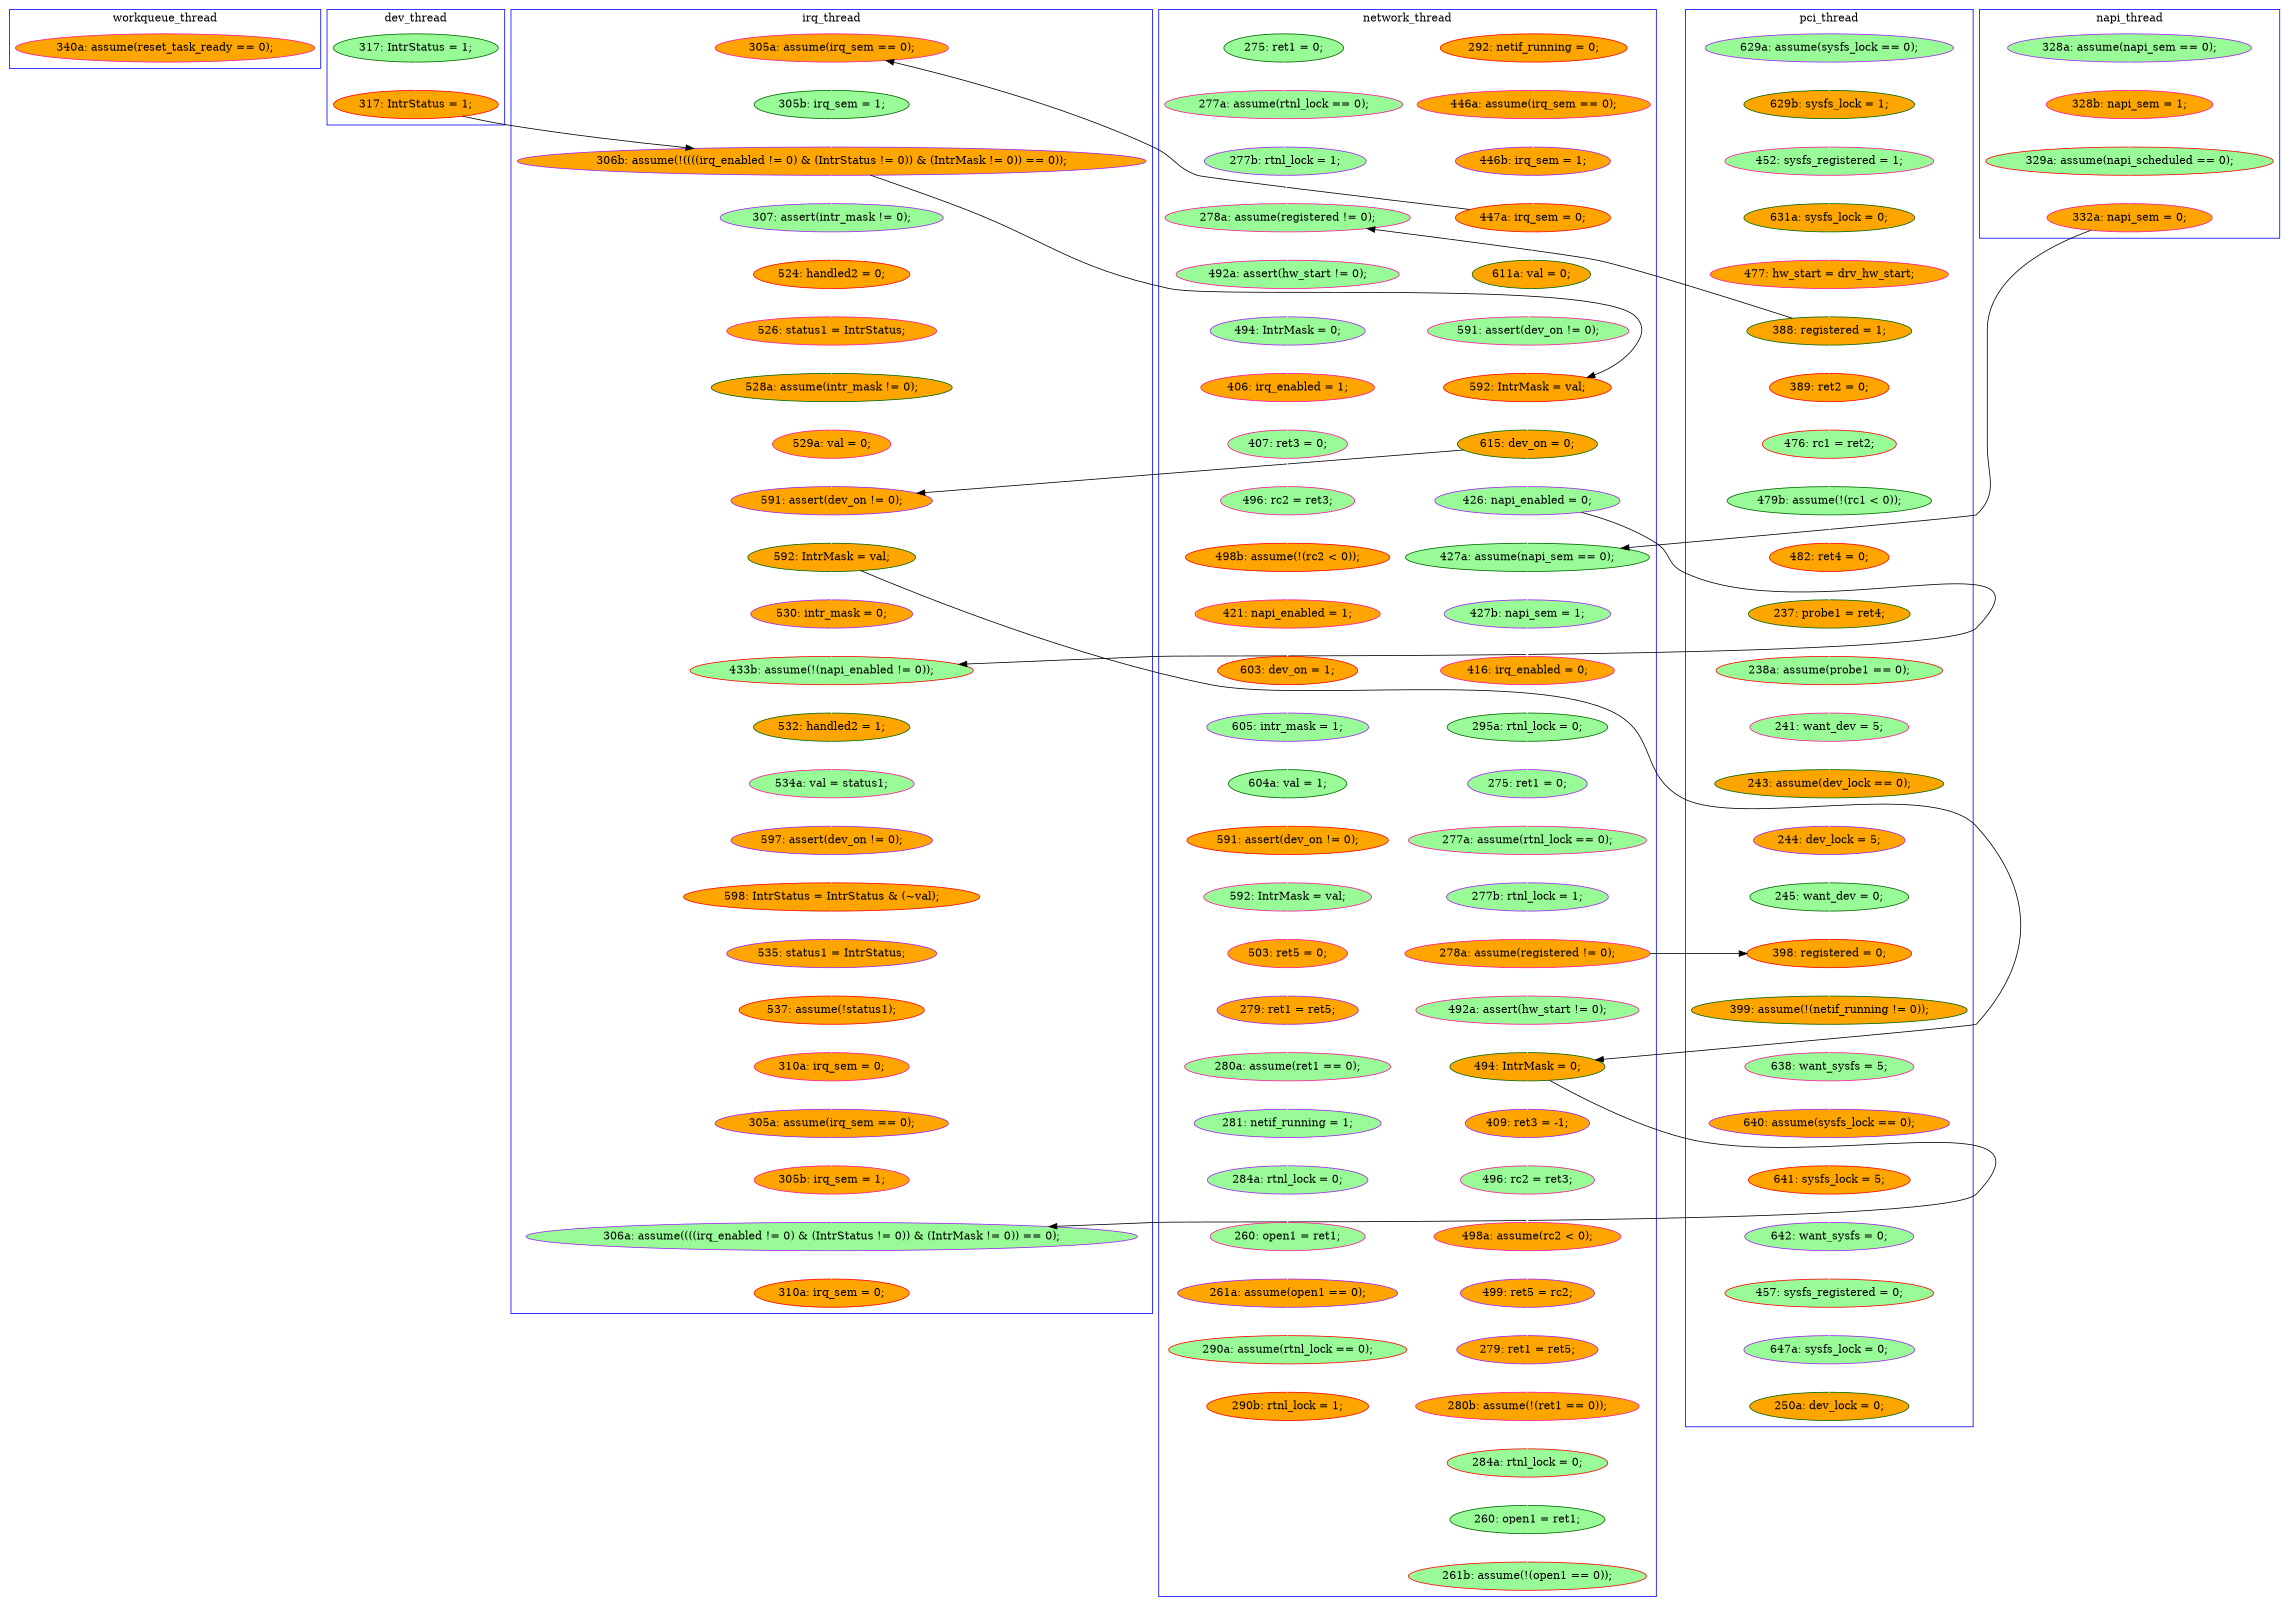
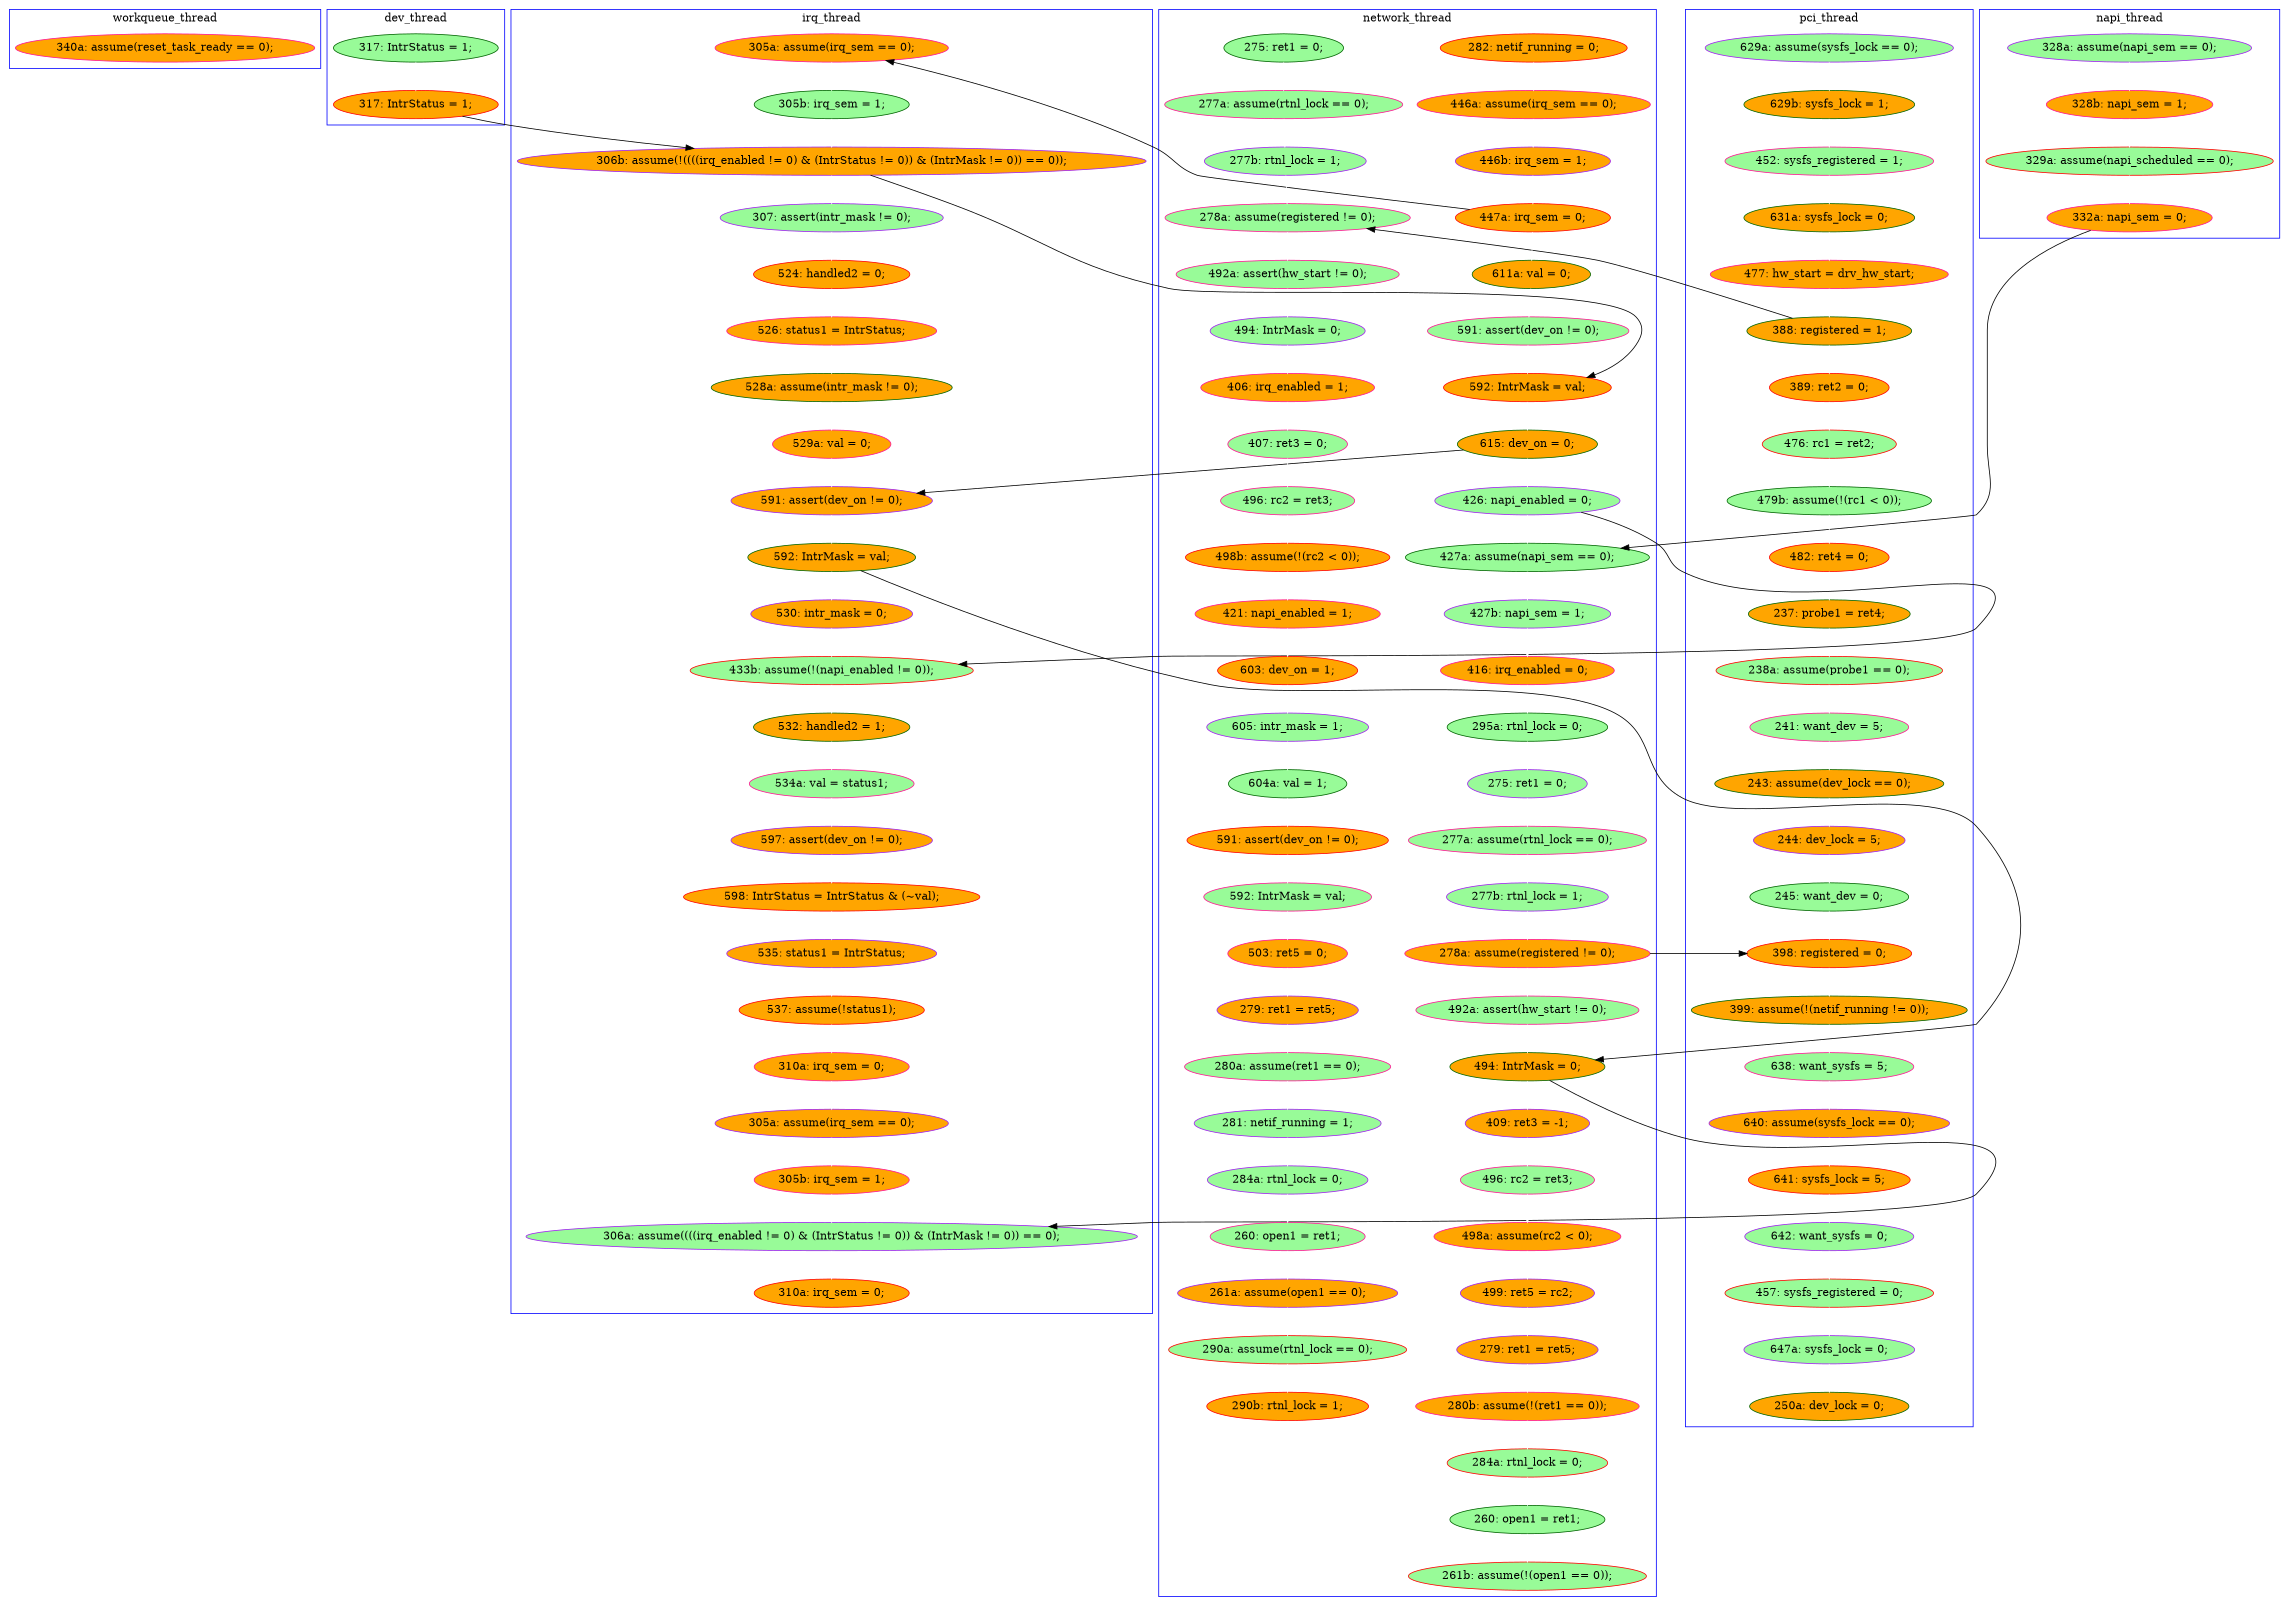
  digraph {
    node [color=deeppink fillcolor=orange style=filled]
    edge [color=white style=solid]
    n1 [label="340a: assume(reset_task_ready == 0);"]
    n2 [color=darkgreen fillcolor=palegreen label="317: IntrStatus = 1;"]
    n3 [color=red label="317: IntrStatus = 1;"]
    n4 [color=purple fillcolor=palegreen label="328a: assume(napi_sem == 0);"]
    n5 [label="328b: napi_sem = 1;"]
    n6 [color=red fillcolor=palegreen label="329a: assume(napi_scheduled == 0);"]
    n7 [label="332a: napi_sem = 0;"]
    n8 [color=red fillcolor=palegreen label="238a: assume(probe1 == 0);"]
    n9 [fillcolor=palegreen label="241: want_dev = 5;"]
    n10 [color=red label="398: registered = 0;"]
    n11 [color=darkgreen label="399: assume(!(netif_running != 0));"]
    n12 [color=purple fillcolor=palegreen label="647a: sysfs_lock = 0;"]
    n13 [color=darkgreen label="250a: dev_lock = 0;"]
    n14 [color=darkgreen label="629b: sysfs_lock = 1;"]
    n15 [fillcolor=palegreen label="452: sysfs_registered = 1;"]
    n16 [color=darkgreen label="243: assume(dev_lock == 0);"]
    n17 [fillcolor=palegreen label="638: want_sysfs = 5;"]
    n18 [color=purple label="640: assume(sysfs_lock == 0);"]
    n19 [color=red fillcolor=palegreen label="476: rc1 = ret2;"]
    n20 [color=darkgreen fillcolor=palegreen label="479b: assume(!(rc1 < 0));"]
    n21 [color=darkgreen label="631a: sysfs_lock = 0;"]
    n22 [label="477: hw_start = drv_hw_start;"]
    n23 [color=purple label="244: dev_lock = 5;"]
    n24 [color=purple fillcolor=palegreen label="642: want_sysfs = 0;"]
    n25 [color=red fillcolor=palegreen label="457: sysfs_registered = 0;"]
    n26 [color=purple fillcolor=palegreen label="629a: assume(sysfs_lock == 0);"]
    n27 [color=red label="389: ret2 = 0;"]
    n28 [color=red label="482: ret4 = 0;"]
    n29 [color=darkgreen fillcolor=palegreen label="245: want_dev = 0;"]
    n30 [color=darkgreen label="237: probe1 = ret4;"]
    n31 [color=darkgreen label="388: registered = 1;"]
    n32 [color=red label="641: sysfs_lock = 5;"]
    n33 [color=purple label="499: ret5 = rc2;"]
    n34 [color=purple label="279: ret1 = ret5;"]
    n35 [color=purple fillcolor=palegreen label="275: ret1 = 0;"]
    n36 [fillcolor=palegreen label="277a: assume(rtnl_lock == 0);"]
    n37 [color=red label="290b: rtnl_lock = 1;"]
    n38 [color=red label="592: IntrMask = val;"]
    n39 [color=darkgreen label="615: dev_on = 0;"]
    n40 [color=purple label="261a: assume(open1 == 0);"]
    n41 [color=red fillcolor=palegreen label="290a: assume(rtnl_lock == 0);"]
-   n42 [color=red label="292: netif_running = 0;"]
+   n42 [color=red label="282: netif_running = 0;"]
    n43 [color=darkgreen label="494: IntrMask = 0;"]
    n44 [color=purple fillcolor=palegreen label="605: intr_mask = 1;"]
    n45 [color=darkgreen fillcolor=palegreen label="604a: val = 1;"]
    n46 [color=darkgreen label="611a: val = 0;"]
    n47 [fillcolor=palegreen label="591: assert(dev_on != 0);"]
    n48 [color=purple fillcolor=palegreen label="426: napi_enabled = 0;"]
    n49 [color=red fillcolor=palegreen label="284a: rtnl_lock = 0;"]
    n50 [color=darkgreen fillcolor=palegreen label="260: open1 = ret1;"]
    n51 [color=purple label="446b: irq_sem = 1;"]
    n52 [color=red label="447a: irq_sem = 0;"]
    n53 [color=red fillcolor=palegreen label="261b: assume(!(open1 == 0));"]
    n54 [fillcolor=palegreen label="496: rc2 = ret3;"]
    n55 [label="498a: assume(rc2 < 0);"]
    n56 [color=darkgreen fillcolor=palegreen label="427a: assume(napi_sem == 0);"]
    n57 [label="503: ret5 = 0;"]
    n58 [color=purple label="279: ret1 = ret5;"]
    n59 [fillcolor=palegreen label="496: rc2 = ret3;"]
    n60 [color=red label="498b: assume(!(rc2 < 0));"]
    n61 [label="446a: assume(irq_sem == 0);"]
    n62 [fillcolor=palegreen label="280a: assume(ret1 == 0);"]
    n63 [color=purple fillcolor=palegreen label="281: netif_running = 1;"]
    n64 [color=purple fillcolor=palegreen label="284a: rtnl_lock = 0;"]
    n65 [label="280b: assume(!(ret1 == 0));"]
    n66 [color=purple fillcolor=palegreen label="277b: rtnl_lock = 1;"]
    n67 [fillcolor=palegreen label="277a: assume(rtnl_lock == 0);"]
    n68 [color=purple fillcolor=palegreen label="277b: rtnl_lock = 1;"]
    n69 [label="406: irq_enabled = 1;"]
    n70 [fillcolor=palegreen label="407: ret3 = 0;"]
    n71 [color=red label="591: assert(dev_on != 0);"]
    n72 [fillcolor=palegreen label="592: IntrMask = val;"]
    n73 [color=darkgreen fillcolor=palegreen label="295a: rtnl_lock = 0;"]
    n74 [fillcolor=palegreen label="278a: assume(registered != 0);"]
    n75 [color=darkgreen fillcolor=palegreen label="275: ret1 = 0;"]
    n76 [label="278a: assume(registered != 0);"]
    n77 [fillcolor=palegreen label="492a: assert(hw_start != 0);"]
    n78 [fillcolor=palegreen label="260: open1 = ret1;"]
    n79 [color=purple fillcolor=palegreen label="427b: napi_sem = 1;"]
    n80 [color=purple label="409: ret3 = -1;"]
    n81 [color=purple fillcolor=palegreen label="494: IntrMask = 0;"]
    n82 [label="421: napi_enabled = 1;"]
    n83 [color=red label="603: dev_on = 1;"]
    n84 [fillcolor=palegreen label="492a: assert(hw_start != 0);"]
    n85 [label="416: irq_enabled = 0;"]
    n86 [color=red label="598: IntrStatus = IntrStatus & (~val);"]
    n87 [color=purple label="535: status1 = IntrStatus;"]
    n88 [label="310a: irq_sem = 0;"]
    n89 [color=purple label="305a: assume(irq_sem == 0);"]
    n90 [label="305b: irq_sem = 1;"]
    n91 [color=purple fillcolor=palegreen label="306a: assume((((irq_enabled != 0) & (IntrStatus != 0)) & (IntrMask != 0)) == 0);"]
    n92 [color=purple label="597: assert(dev_on != 0);"]
    n93 [color=darkgreen label="592: IntrMask = val;"]
    n94 [color=red fillcolor=palegreen label="433b: assume(!(napi_enabled != 0));"]
    n95 [label="529a: val = 0;"]
    n96 [color=purple label="591: assert(dev_on != 0);"]
    n97 [color=darkgreen fillcolor=palegreen label="305b: irq_sem = 1;"]
    n98 [color=purple label="306b: assume(!((((irq_enabled != 0) & (IntrStatus != 0)) & (IntrMask != 0)) == 0));"]
    n99 [color=red label="524: handled2 = 0;"]
    n100 [label="526: status1 = IntrStatus;"]
    n101 [fillcolor=palegreen label="534a: val = status1;"]
    n102 [color=purple fillcolor=palegreen label="307: assert(intr_mask != 0);"]
    n103 [color=purple label="530: intr_mask = 0;"]
    n104 [color=darkgreen label="532: handled2 = 1;"]
    n105 [label="305a: assume(irq_sem == 0);"]
    n106 [color=red label="537: assume(!status1);"]
    n107 [color=darkgreen label="528a: assume(intr_mask != 0);"]
    n108 [color=red label="310a: irq_sem = 0;"]
    subgraph cluster_1 {
      color=blue
      label=workqueue_thread
      n1
    }
    subgraph cluster_2 {
      color=blue
      label=dev_thread
      n2
      n3
    }
    subgraph cluster_3 {
      color=blue
      label=napi_thread
      n4
      n5
      n6
      n7
    }
    subgraph cluster_4 {
      color=blue
      label=pci_thread
      n8
      n9
      n10
      n11
      n12
      n13
      n14
      n15
      n16
      n17
      n18
      n19
      n20
      n21
      n22
      n23
      n24
      n25
      n26
      n27
      n28
      n29
      n30
      n31
      n32
    }
    subgraph cluster_5 {
      color=blue
      label=network_thread
      n33
      n34
      n35
      n36
      n37
      n38
      n39
      n40
      n41
      n42
      n43
      n44
      n45
      n46
      n47
      n48
      n49
      n50
      n51
      n52
      n53
      n54
      n55
      n56
      n57
      n58
      n59
      n60
      n61
      n62
      n63
      n64
      n65
      n66
      n67
      n68
      n69
      n70
      n71
      n72
      n73
      n74
      n75
      n76
      n77
      n78
      n79
      n80
      n81
      n82
      n83
      n84
      n85
    }
    subgraph cluster_6 {
      color=blue
      label=irq_thread
      n86
      n87
      n88
      n89
      n90
      n91
      n92
      n93
      n94
      n95
      n96
      n97
      n98
      n99
      n100
      n101
      n102
      n103
      n104
      n105
      n106
      n107
      n108
    }
    n2 -> n3
    n3 -> n98 [color=black constraint=false]
    n4 -> n5
    n5 -> n6
    n6 -> n7
    n7 -> n56 [color=black constraint=false]
    n8 -> n9
    n9 -> n16
    n10 -> n11
    n11 -> n17
    n12 -> n13
    n14 -> n15
    n15 -> n21
    n16 -> n23
    n17 -> n18
    n18 -> n32
    n19 -> n20
    n20 -> n28
    n21 -> n22
    n22 -> n31
    n23 -> n29
    n24 -> n25
    n25 -> n12
    n26 -> n14
    n27 -> n19
    n28 -> n30
    n29 -> n10
    n30 -> n8
    n31 -> n27
    n31 -> n74 [color=black constraint=false]
    n32 -> n24
    n33 -> n34
    n34 -> n65
    n35 -> n36
    n36 -> n66
    n38 -> n39
    n39 -> n48
    n39 -> n96 [color=black constraint=false]
    n40 -> n41
    n41 -> n37
    n42 -> n61
    n43 -> n80
    n43 -> n91 [color=black constraint=false]
    n44 -> n45
    n45 -> n71
    n46 -> n47
    n47 -> n38
    n48 -> n56
    n48 -> n94 [color=black constraint=false]
    n49 -> n50
    n50 -> n53
    n51 -> n52
    n52 -> n46
    n52 -> n105 [color=black constraint=false]
    n54 -> n55
    n55 -> n33
    n56 -> n79
    n57 -> n58
    n58 -> n62
    n59 -> n60
    n60 -> n82
    n61 -> n51
    n62 -> n63
    n63 -> n64
    n64 -> n78
    n65 -> n49
    n66 -> n76
    n67 -> n68
    n68 -> n74
    n69 -> n70
    n70 -> n59
    n71 -> n72
    n72 -> n57
    n73 -> n35
    n74 -> n84
    n75 -> n67
    n76 -> n10 [color=black constraint=false]
    n76 -> n77
    n77 -> n43
    n78 -> n40
    n79 -> n85
    n80 -> n54
    n81 -> n69
    n82 -> n83
    n83 -> n44
    n84 -> n81
    n85 -> n73
    n86 -> n87
    n87 -> n106
    n88 -> n89
    n89 -> n90
    n90 -> n91
    n91 -> n108
    n92 -> n86
    n93 -> n43 [color=black constraint=false]
    n93 -> n103
    n94 -> n104
    n95 -> n96
    n96 -> n93
    n97 -> n98
    n98 -> n38 [color=black constraint=false]
    n98 -> n102
    n99 -> n100
    n100 -> n107
    n101 -> n92
    n102 -> n99
    n103 -> n94
    n104 -> n101
    n105 -> n97
    n106 -> n88
    n107 -> n95
  }
